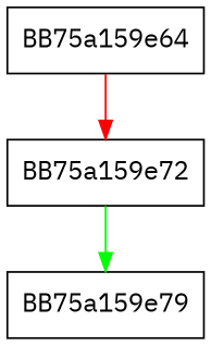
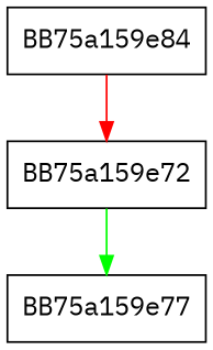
  digraph {
    fontname="IBM Plex Mono"
    splines=ortho
    node [fontname="IBM Plex Mono" shape=box]
    edge [fontname="IBM Plex Mono"]
-   BB75a159e64
+   BB75a159e64 [label=BB75a159e84]
    BB75a159e72
-   BB75a159e77 [label=BB75a159e79]
+   BB75a159e77
    BB75a159e64 -> BB75a159e72 [color=red]
    BB75a159e72 -> BB75a159e77 [color=green]
  }
